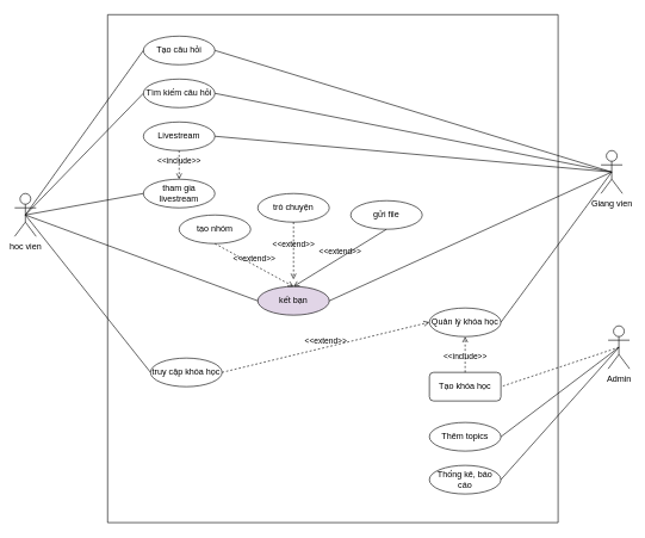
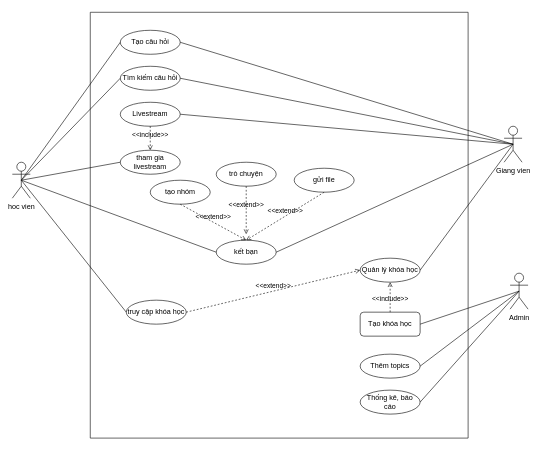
  <mxCell id="0" />
  <mxCell id="1" parent="0" />
  <mxCell id="2" value="" style="swimlane;startSize=0;" parent="1" vertex="1"><mxGeometry x="150" y="20" width="630" height="710" as="geometry" /></mxCell>
  <mxCell id="3" value="Thêm topics" style="ellipse;whiteSpace=wrap;html=1;" parent="2" vertex="1"><mxGeometry x="450" y="570" width="100" height="40" as="geometry" /></mxCell>
  <mxCell id="4" value="Tạo câu hỏi" style="ellipse;whiteSpace=wrap;html=1;" parent="2" vertex="1"><mxGeometry x="50" y="30" width="100" height="40" as="geometry" /></mxCell>
  <mxCell id="5" value="Tìm kiếm câu hỏi" style="ellipse;whiteSpace=wrap;html=1;" parent="2" vertex="1"><mxGeometry x="50" y="90" width="100" height="40" as="geometry" /></mxCell>
  <mxCell id="6" value="Tạo khóa học" style="whiteSpace=wrap;html=1;rounded=1;" parent="2" vertex="1"><mxGeometry x="450" y="500" width="100" height="40" as="geometry" /></mxCell>
  <mxCell id="7" value="Quản lý khóa học" style="ellipse;whiteSpace=wrap;html=1;" parent="2" vertex="1"><mxGeometry x="450" y="410" width="100" height="40" as="geometry" /></mxCell>
  <mxCell id="8" value="&amp;lt;&amp;lt;include&amp;gt;&amp;gt;" style="html=1;verticalAlign=bottom;labelBackgroundColor=none;endArrow=open;endFill=0;dashed=1;entryX=0.5;entryY=1;entryDx=0;entryDy=0;exitX=0.5;exitY=0;exitDx=0;exitDy=0;" parent="2" source="6" target="7" edge="1"><mxGeometry x="-0.5" width="160" relative="1" as="geometry"><mxPoint x="250" y="390" as="sourcePoint" /><mxPoint x="410" y="390" as="targetPoint" /><mxPoint as="offset" /></mxGeometry></mxCell>
  <mxCell id="9" value="Livestream" style="ellipse;whiteSpace=wrap;html=1;" parent="2" vertex="1"><mxGeometry x="50" y="150" width="100" height="40" as="geometry" /></mxCell>
  <mxCell id="10" value="tham gia livestream" style="ellipse;whiteSpace=wrap;html=1;" parent="2" vertex="1"><mxGeometry x="50" y="230" width="100" height="40" as="geometry" /></mxCell>
  <mxCell id="11" value="&amp;lt;&amp;lt;include&amp;gt;&amp;gt;" style="html=1;verticalAlign=bottom;labelBackgroundColor=none;endArrow=open;endFill=0;dashed=1;entryX=0.5;entryY=0;entryDx=0;entryDy=0;exitX=0.5;exitY=1;exitDx=0;exitDy=0;" parent="2" source="9" target="10" edge="1"><mxGeometry x="0.2" width="160" relative="1" as="geometry"><mxPoint x="310" y="280" as="sourcePoint" /><mxPoint x="310" y="240" as="targetPoint" /><mxPoint as="offset" /></mxGeometry></mxCell>
  <mxCell id="12" value="truy cập khóa học" style="ellipse;whiteSpace=wrap;html=1;" parent="2" vertex="1"><mxGeometry x="60" y="480" width="100" height="40" as="geometry" /></mxCell>
  <mxCell id="13" value="&amp;lt;&amp;lt;extend&amp;gt;&amp;gt;" style="html=1;verticalAlign=bottom;labelBackgroundColor=none;endArrow=open;endFill=0;dashed=1;entryX=0;entryY=0.5;entryDx=0;entryDy=0;exitX=1;exitY=0.5;exitDx=0;exitDy=0;" parent="2" source="12" target="7" edge="1"><mxGeometry width="160" relative="1" as="geometry"><mxPoint x="100" y="200" as="sourcePoint" /><mxPoint x="260" y="200" as="targetPoint" /></mxGeometry></mxCell>
- <mxCell id="14" value="kết bạn" style="ellipse;whiteSpace=wrap;html=1;fillColor=#e1d5e7;" parent="2" vertex="1"><mxGeometry x="210" y="380" width="100" height="40" as="geometry" /></mxCell>
+ <mxCell id="14" value="kết bạn" style="ellipse;whiteSpace=wrap;html=1;" parent="2" vertex="1"><mxGeometry x="210" y="380" width="100" height="40" as="geometry" /></mxCell>
  <mxCell id="15" value="Thống kê, báo cáo" style="ellipse;whiteSpace=wrap;html=1;" parent="2" vertex="1"><mxGeometry x="450" y="630" width="100" height="40" as="geometry" /></mxCell>
  <mxCell id="16" value="&lt;span style=&quot;font-weight: normal;&quot;&gt;trò chuyện&lt;/span&gt;" style="ellipse;whiteSpace=wrap;html=1;fontStyle=1" parent="2" vertex="1"><mxGeometry x="210" y="250" width="100" height="40" as="geometry" /></mxCell>
  <mxCell id="17" value="&lt;span style=&quot;font-weight: normal;&quot;&gt;gửi file&lt;/span&gt;" style="ellipse;whiteSpace=wrap;html=1;fontStyle=1" parent="2" vertex="1"><mxGeometry x="340" y="260" width="100" height="40" as="geometry" /></mxCell>
  <mxCell id="18" value="&lt;span style=&quot;font-weight: normal;&quot;&gt;tạo nhóm&lt;/span&gt;" style="ellipse;whiteSpace=wrap;html=1;fontStyle=1" parent="2" vertex="1"><mxGeometry x="100" y="280" width="100" height="40" as="geometry" /></mxCell>
  <mxCell id="19" value="&amp;lt;&amp;lt;extend&amp;gt;&amp;gt;" style="html=1;verticalAlign=bottom;labelBackgroundColor=none;endArrow=open;endFill=0;dashed=1;exitX=0.5;exitY=1;exitDx=0;exitDy=0;" parent="2" source="16" edge="1"><mxGeometry width="160" relative="1" as="geometry"><mxPoint x="160" y="510" as="sourcePoint" /><mxPoint x="260" y="370" as="targetPoint" /></mxGeometry></mxCell>
- <mxCell id="20" value="&amp;lt;&amp;lt;extend&amp;gt;&amp;gt;" style="html=1;verticalAlign=bottom;labelBackgroundColor=none;endArrow=open;endFill=0;dashed=0;entryX=0.5;entryY=0;entryDx=0;entryDy=0;exitX=0.5;exitY=1;exitDx=0;exitDy=0;" parent="2" source="17" target="14" edge="1"><mxGeometry width="160" relative="1" as="geometry"><mxPoint x="270" y="300" as="sourcePoint" /><mxPoint x="270" y="345" as="targetPoint" /></mxGeometry></mxCell>
+ <mxCell id="20" value="&amp;lt;&amp;lt;extend&amp;gt;&amp;gt;" style="html=1;verticalAlign=bottom;labelBackgroundColor=none;endArrow=open;endFill=0;dashed=1;entryX=0.5;entryY=0;entryDx=0;entryDy=0;exitX=0.5;exitY=1;exitDx=0;exitDy=0;" parent="2" source="17" target="14" edge="1"><mxGeometry width="160" relative="1" as="geometry"><mxPoint x="270" y="300" as="sourcePoint" /><mxPoint x="270" y="345" as="targetPoint" /></mxGeometry></mxCell>
  <mxCell id="21" value="&amp;lt;&amp;lt;extend&amp;gt;&amp;gt;" style="html=1;verticalAlign=bottom;labelBackgroundColor=none;endArrow=open;endFill=0;dashed=1;exitX=0.5;exitY=1;exitDx=0;exitDy=0;entryX=0.5;entryY=0;entryDx=0;entryDy=0;" parent="2" source="18" target="14" edge="1"><mxGeometry width="160" relative="1" as="geometry"><mxPoint x="280" y="310" as="sourcePoint" /><mxPoint x="260" y="370" as="targetPoint" /></mxGeometry></mxCell>
  <mxCell id="22" value="Admin" style="shape=umlActor;verticalLabelPosition=bottom;verticalAlign=top;html=1;outlineConnect=0;" parent="1" vertex="1"><mxGeometry x="850" y="455" width="30" height="60" as="geometry" /></mxCell>
  <mxCell id="23" value="hoc vien" style="shape=umlActor;verticalLabelPosition=bottom;verticalAlign=top;html=1;outlineConnect=0;" parent="1" vertex="1"><mxGeometry x="20" y="270" width="30" height="60" as="geometry" /></mxCell>
  <mxCell id="24" style="edgeStyle=none;html=1;exitX=0.5;exitY=0.5;exitDx=0;exitDy=0;exitPerimeter=0;" parent="1" source="25" edge="1"><mxGeometry relative="1" as="geometry"><mxPoint x="855" y="240" as="targetPoint" /></mxGeometry></mxCell>
  <mxCell id="25" value="Giang vien" style="shape=umlActor;verticalLabelPosition=bottom;verticalAlign=top;html=1;outlineConnect=0;" parent="1" vertex="1"><mxGeometry x="840" y="210" width="30" height="60" as="geometry" /></mxCell>
  <mxCell id="26" value="" style="endArrow=none;html=1;entryX=0.5;entryY=0.5;entryDx=0;entryDy=0;entryPerimeter=0;exitX=1;exitY=0.5;exitDx=0;exitDy=0;" parent="1" source="4" target="25" edge="1"><mxGeometry width="50" height="50" relative="1" as="geometry"><mxPoint x="470" y="340" as="sourcePoint" /><mxPoint x="520" y="290" as="targetPoint" /></mxGeometry></mxCell>
  <mxCell id="27" value="" style="endArrow=none;html=1;entryX=0.5;entryY=0.5;entryDx=0;entryDy=0;entryPerimeter=0;exitX=0;exitY=0.5;exitDx=0;exitDy=0;" parent="1" source="5" target="23" edge="1"><mxGeometry width="50" height="50" relative="1" as="geometry"><mxPoint x="680" y="330" as="sourcePoint" /><mxPoint x="785" y="280" as="targetPoint" /></mxGeometry></mxCell>
  <mxCell id="28" value="" style="endArrow=none;html=1;entryX=1;entryY=0.5;entryDx=0;entryDy=0;exitX=0.5;exitY=0.5;exitDx=0;exitDy=0;exitPerimeter=0;" parent="1" source="22" target="3" edge="1"><mxGeometry width="50" height="50" relative="1" as="geometry"><mxPoint x="700" y="350" as="sourcePoint" /><mxPoint x="805" y="300" as="targetPoint" /></mxGeometry></mxCell>
  <mxCell id="29" value="" style="endArrow=none;html=1;entryX=0.5;entryY=0.5;entryDx=0;entryDy=0;entryPerimeter=0;exitX=1;exitY=0.5;exitDx=0;exitDy=0;" parent="1" source="7" target="25" edge="1"><mxGeometry width="50" height="50" relative="1" as="geometry"><mxPoint x="720" y="330" as="sourcePoint" /><mxPoint x="865" y="250" as="targetPoint" /></mxGeometry></mxCell>
- <mxCell id="30" value="" style="endArrow=none;html=1;entryX=1;entryY=0.5;entryDx=0;entryDy=0;exitX=0.5;exitY=0.5;exitDx=0;exitDy=0;exitPerimeter=0;dashed=1;" parent="1" source="22" target="6" edge="1"><mxGeometry width="50" height="50" relative="1" as="geometry"><mxPoint x="730" y="340" as="sourcePoint" /><mxPoint x="875" y="260" as="targetPoint" /></mxGeometry></mxCell>
+ <mxCell id="30" value="" style="endArrow=none;html=1;entryX=1;entryY=0.5;entryDx=0;entryDy=0;exitX=0.5;exitY=0.5;exitDx=0;exitDy=0;exitPerimeter=0;" parent="1" source="22" target="6" edge="1"><mxGeometry width="50" height="50" relative="1" as="geometry"><mxPoint x="730" y="340" as="sourcePoint" /><mxPoint x="875" y="260" as="targetPoint" /></mxGeometry></mxCell>
  <mxCell id="31" value="" style="endArrow=none;html=1;entryX=0.5;entryY=0.5;entryDx=0;entryDy=0;entryPerimeter=0;exitX=1;exitY=0.5;exitDx=0;exitDy=0;" parent="1" source="9" target="25" edge="1"><mxGeometry width="50" height="50" relative="1" as="geometry"><mxPoint x="720" y="240" as="sourcePoint" /><mxPoint x="865" y="250" as="targetPoint" /></mxGeometry></mxCell>
  <mxCell id="32" value="" style="endArrow=none;html=1;entryX=0.5;entryY=0.5;entryDx=0;entryDy=0;entryPerimeter=0;exitX=1;exitY=0.5;exitDx=0;exitDy=0;" parent="1" source="5" target="25" edge="1"><mxGeometry width="50" height="50" relative="1" as="geometry"><mxPoint x="540" y="190" as="sourcePoint" /><mxPoint x="865" y="250" as="targetPoint" /></mxGeometry></mxCell>
  <mxCell id="33" value="" style="endArrow=none;html=1;entryX=0.5;entryY=0.5;entryDx=0;entryDy=0;entryPerimeter=0;exitX=0;exitY=0.5;exitDx=0;exitDy=0;" parent="1" source="10" target="23" edge="1"><mxGeometry width="50" height="50" relative="1" as="geometry"><mxPoint x="440" y="260" as="sourcePoint" /><mxPoint x="245" y="480" as="targetPoint" /></mxGeometry></mxCell>
  <mxCell id="34" value="" style="endArrow=none;html=1;entryX=0.5;entryY=0.5;entryDx=0;entryDy=0;entryPerimeter=0;exitX=0;exitY=0.5;exitDx=0;exitDy=0;" parent="1" source="12" target="23" edge="1"><mxGeometry width="50" height="50" relative="1" as="geometry"><mxPoint x="440" y="410" as="sourcePoint" /><mxPoint x="245" y="480" as="targetPoint" /></mxGeometry></mxCell>
  <mxCell id="35" value="" style="endArrow=none;html=1;entryX=0.5;entryY=0.5;entryDx=0;entryDy=0;entryPerimeter=0;exitX=0;exitY=0.5;exitDx=0;exitDy=0;" parent="1" source="14" target="23" edge="1"><mxGeometry width="50" height="50" relative="1" as="geometry"><mxPoint x="280" y="440" as="sourcePoint" /><mxPoint x="95" y="310" as="targetPoint" /></mxGeometry></mxCell>
  <mxCell id="36" value="" style="endArrow=none;html=1;entryX=0.5;entryY=0.5;entryDx=0;entryDy=0;entryPerimeter=0;exitX=1;exitY=0.5;exitDx=0;exitDy=0;" parent="1" source="14" target="25" edge="1"><mxGeometry width="50" height="50" relative="1" as="geometry"><mxPoint x="380" y="200" as="sourcePoint" /><mxPoint x="865" y="250" as="targetPoint" /></mxGeometry></mxCell>
  <mxCell id="37" value="" style="endArrow=none;html=1;entryX=1;entryY=0.5;entryDx=0;entryDy=0;exitX=0.5;exitY=0.5;exitDx=0;exitDy=0;exitPerimeter=0;" parent="1" source="22" target="15" edge="1"><mxGeometry width="50" height="50" relative="1" as="geometry"><mxPoint x="865" y="470" as="sourcePoint" /><mxPoint x="710" y="480" as="targetPoint" /></mxGeometry></mxCell>
  <mxCell id="38" value="" style="endArrow=none;html=1;entryX=0.5;entryY=0.5;entryDx=0;entryDy=0;entryPerimeter=0;exitX=0;exitY=0.5;exitDx=0;exitDy=0;" edge="1" parent="1" source="4" target="23"><mxGeometry width="50" height="50" relative="1" as="geometry"><mxPoint x="210" y="150" as="sourcePoint" /><mxPoint x="45" y="310" as="targetPoint" /></mxGeometry></mxCell>
